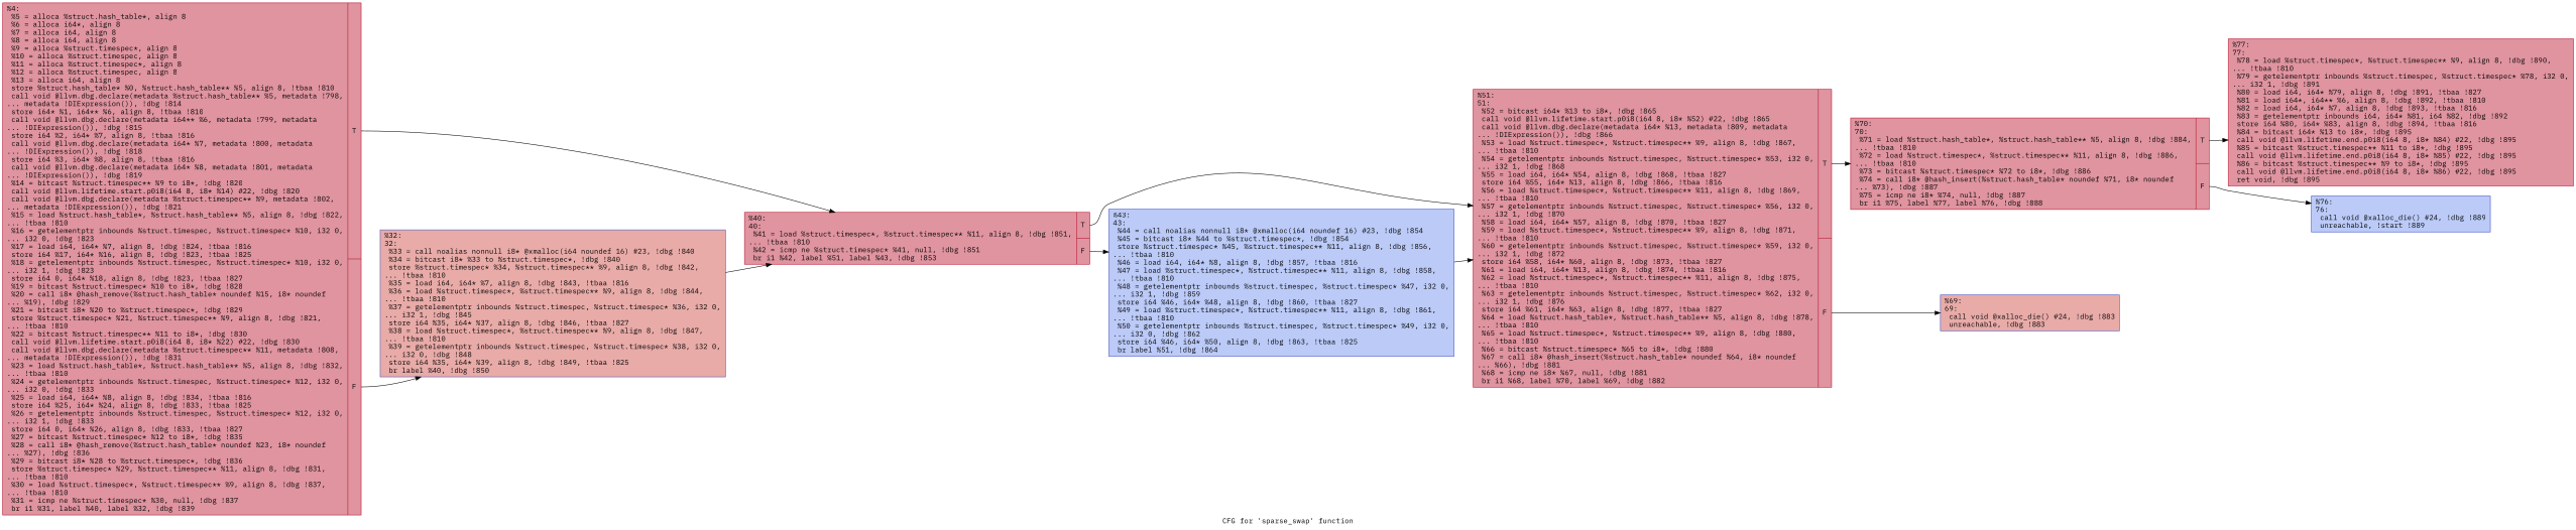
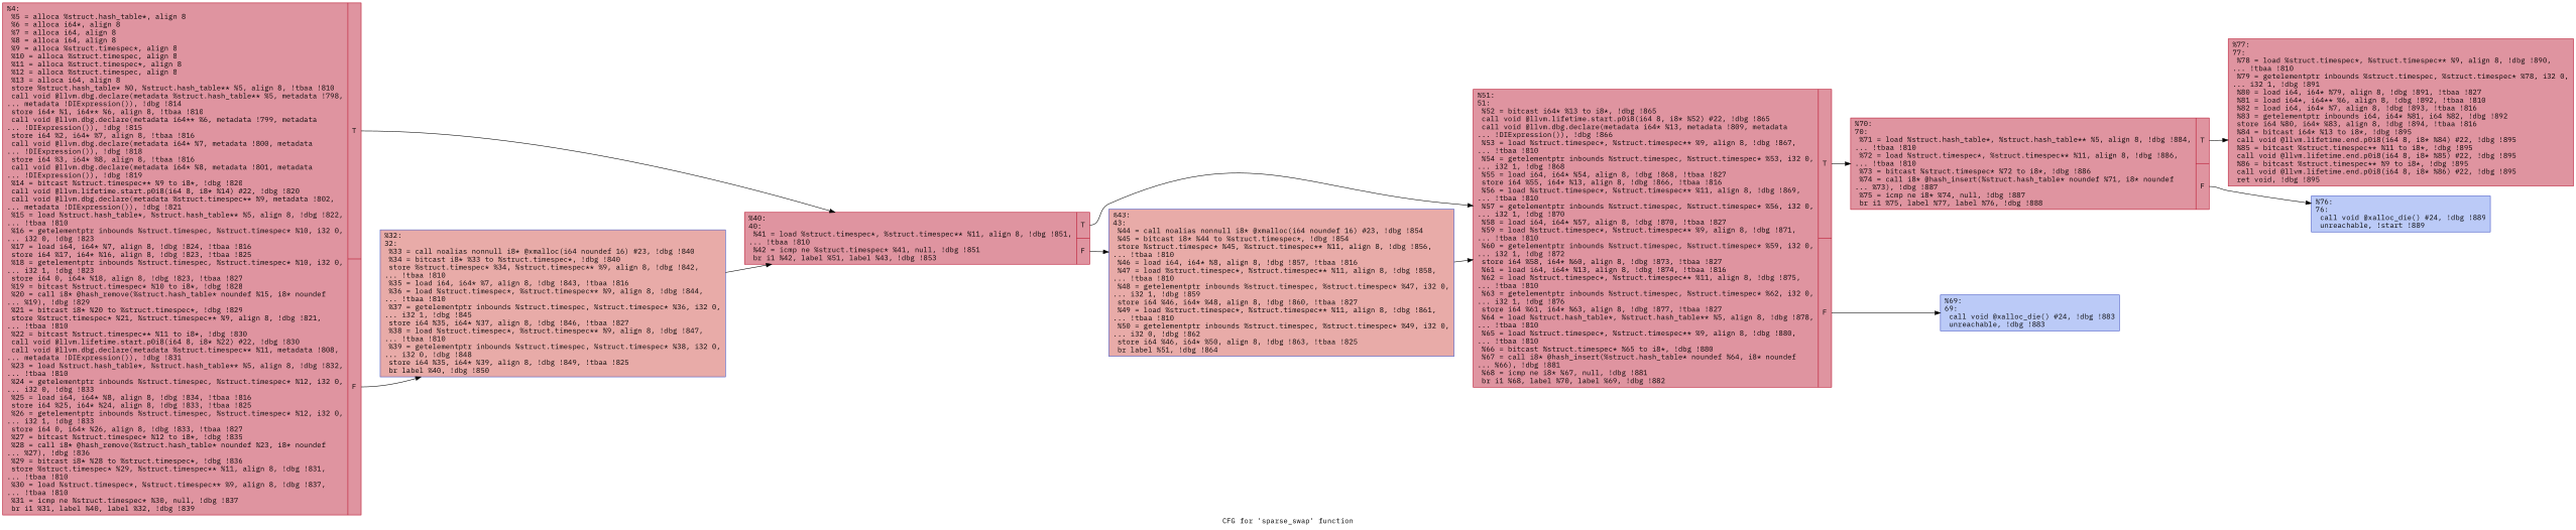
  digraph {
    fontname="IBM Plex Mono"
    label="CFG for 'sparse_swap' function"
    rankdir=LR
    node [color="#b70d28ff" fillcolor="#b70d2870" fontname="IBM Plex Mono" shape=record style=filled]
    edge [fontname="IBM Plex Mono" tailport=s0]
    n1 [label="{%4:\l  %5 = alloca %struct.hash_table*, align 8\l  %6 = alloca i64*, align 8\l  %7 = alloca i64, align 8\l  %8 = alloca i64, align 8\l  %9 = alloca %struct.timespec*, align 8\l  %10 = alloca %struct.timespec, align 8\l  %11 = alloca %struct.timespec*, align 8\l  %12 = alloca %struct.timespec, align 8\l  %13 = alloca i64, align 8\l  store %struct.hash_table* %0, %struct.hash_table** %5, align 8, !tbaa !810\l  call void @llvm.dbg.declare(metadata %struct.hash_table** %5, metadata !798,\l... metadata !DIExpression()), !dbg !814\l  store i64* %1, i64** %6, align 8, !tbaa !810\l  call void @llvm.dbg.declare(metadata i64** %6, metadata !799, metadata\l... !DIExpression()), !dbg !815\l  store i64 %2, i64* %7, align 8, !tbaa !816\l  call void @llvm.dbg.declare(metadata i64* %7, metadata !800, metadata\l... !DIExpression()), !dbg !818\l  store i64 %3, i64* %8, align 8, !tbaa !816\l  call void @llvm.dbg.declare(metadata i64* %8, metadata !801, metadata\l... !DIExpression()), !dbg !819\l  %14 = bitcast %struct.timespec** %9 to i8*, !dbg !820\l  call void @llvm.lifetime.start.p0i8(i64 8, i8* %14) #22, !dbg !820\l  call void @llvm.dbg.declare(metadata %struct.timespec** %9, metadata !802,\l... metadata !DIExpression()), !dbg !821\l  %15 = load %struct.hash_table*, %struct.hash_table** %5, align 8, !dbg !822,\l... !tbaa !810\l  %16 = getelementptr inbounds %struct.timespec, %struct.timespec* %10, i32 0,\l... i32 0, !dbg !823\l  %17 = load i64, i64* %7, align 8, !dbg !824, !tbaa !816\l  store i64 %17, i64* %16, align 8, !dbg !823, !tbaa !825\l  %18 = getelementptr inbounds %struct.timespec, %struct.timespec* %10, i32 0,\l... i32 1, !dbg !823\l  store i64 0, i64* %18, align 8, !dbg !823, !tbaa !827\l  %19 = bitcast %struct.timespec* %10 to i8*, !dbg !828\l  %20 = call i8* @hash_remove(%struct.hash_table* noundef %15, i8* noundef\l... %19), !dbg !829\l  %21 = bitcast i8* %20 to %struct.timespec*, !dbg !829\l  store %struct.timespec* %21, %struct.timespec** %9, align 8, !dbg !821,\l... !tbaa !810\l  %22 = bitcast %struct.timespec** %11 to i8*, !dbg !830\l  call void @llvm.lifetime.start.p0i8(i64 8, i8* %22) #22, !dbg !830\l  call void @llvm.dbg.declare(metadata %struct.timespec** %11, metadata !808,\l... metadata !DIExpression()), !dbg !831\l  %23 = load %struct.hash_table*, %struct.hash_table** %5, align 8, !dbg !832,\l... !tbaa !810\l  %24 = getelementptr inbounds %struct.timespec, %struct.timespec* %12, i32 0,\l... i32 0, !dbg !833\l  %25 = load i64, i64* %8, align 8, !dbg !834, !tbaa !816\l  store i64 %25, i64* %24, align 8, !dbg !833, !tbaa !825\l  %26 = getelementptr inbounds %struct.timespec, %struct.timespec* %12, i32 0,\l... i32 1, !dbg !833\l  store i64 0, i64* %26, align 8, !dbg !833, !tbaa !827\l  %27 = bitcast %struct.timespec* %12 to i8*, !dbg !835\l  %28 = call i8* @hash_remove(%struct.hash_table* noundef %23, i8* noundef\l... %27), !dbg !836\l  %29 = bitcast i8* %28 to %struct.timespec*, !dbg !836\l  store %struct.timespec* %29, %struct.timespec** %11, align 8, !dbg !831,\l... !tbaa !810\l  %30 = load %struct.timespec*, %struct.timespec** %9, align 8, !dbg !837,\l... !tbaa !810\l  %31 = icmp ne %struct.timespec* %30, null, !dbg !837\l  br i1 %31, label %40, label %32, !dbg !839\l|{<s0>T|<s1>F}}"]
    n2 [label="{%40:\l40:                                               \l  %41 = load %struct.timespec*, %struct.timespec** %11, align 8, !dbg !851,\l... !tbaa !810\l  %42 = icmp ne %struct.timespec* %41, null, !dbg !851\l  br i1 %42, label %51, label %43, !dbg !853\l|{<s0>T|<s1>F}}"]
    n3 [color="#3d50c3ff" fillcolor="#cc403a70" label="{%32:\l32:                                               \l  %33 = call noalias nonnull i8* @xmalloc(i64 noundef 16) #23, !dbg !840\l  %34 = bitcast i8* %33 to %struct.timespec*, !dbg !840\l  store %struct.timespec* %34, %struct.timespec** %9, align 8, !dbg !842,\l... !tbaa !810\l  %35 = load i64, i64* %7, align 8, !dbg !843, !tbaa !816\l  %36 = load %struct.timespec*, %struct.timespec** %9, align 8, !dbg !844,\l... !tbaa !810\l  %37 = getelementptr inbounds %struct.timespec, %struct.timespec* %36, i32 0,\l... i32 1, !dbg !845\l  store i64 %35, i64* %37, align 8, !dbg !846, !tbaa !827\l  %38 = load %struct.timespec*, %struct.timespec** %9, align 8, !dbg !847,\l... !tbaa !810\l  %39 = getelementptr inbounds %struct.timespec, %struct.timespec* %38, i32 0,\l... i32 0, !dbg !848\l  store i64 %35, i64* %39, align 8, !dbg !849, !tbaa !825\l  br label %40, !dbg !850\l}"]
    n4 [label="{%51:\l51:                                               \l  %52 = bitcast i64* %13 to i8*, !dbg !865\l  call void @llvm.lifetime.start.p0i8(i64 8, i8* %52) #22, !dbg !865\l  call void @llvm.dbg.declare(metadata i64* %13, metadata !809, metadata\l... !DIExpression()), !dbg !866\l  %53 = load %struct.timespec*, %struct.timespec** %9, align 8, !dbg !867,\l... !tbaa !810\l  %54 = getelementptr inbounds %struct.timespec, %struct.timespec* %53, i32 0,\l... i32 1, !dbg !868\l  %55 = load i64, i64* %54, align 8, !dbg !868, !tbaa !827\l  store i64 %55, i64* %13, align 8, !dbg !866, !tbaa !816\l  %56 = load %struct.timespec*, %struct.timespec** %11, align 8, !dbg !869,\l... !tbaa !810\l  %57 = getelementptr inbounds %struct.timespec, %struct.timespec* %56, i32 0,\l... i32 1, !dbg !870\l  %58 = load i64, i64* %57, align 8, !dbg !870, !tbaa !827\l  %59 = load %struct.timespec*, %struct.timespec** %9, align 8, !dbg !871,\l... !tbaa !810\l  %60 = getelementptr inbounds %struct.timespec, %struct.timespec* %59, i32 0,\l... i32 1, !dbg !872\l  store i64 %58, i64* %60, align 8, !dbg !873, !tbaa !827\l  %61 = load i64, i64* %13, align 8, !dbg !874, !tbaa !816\l  %62 = load %struct.timespec*, %struct.timespec** %11, align 8, !dbg !875,\l... !tbaa !810\l  %63 = getelementptr inbounds %struct.timespec, %struct.timespec* %62, i32 0,\l... i32 1, !dbg !876\l  store i64 %61, i64* %63, align 8, !dbg !877, !tbaa !827\l  %64 = load %struct.hash_table*, %struct.hash_table** %5, align 8, !dbg !878,\l... !tbaa !810\l  %65 = load %struct.timespec*, %struct.timespec** %9, align 8, !dbg !880,\l... !tbaa !810\l  %66 = bitcast %struct.timespec* %65 to i8*, !dbg !880\l  %67 = call i8* @hash_insert(%struct.hash_table* noundef %64, i8* noundef\l... %66), !dbg !881\l  %68 = icmp ne i8* %67, null, !dbg !881\l  br i1 %68, label %70, label %69, !dbg !882\l|{<s0>T|<s1>F}}"]
-   n5 [color="#3d50c3ff" fillcolor="#6687ed70" label="{%43:\l43:                                               \l  %44 = call noalias nonnull i8* @xmalloc(i64 noundef 16) #23, !dbg !854\l  %45 = bitcast i8* %44 to %struct.timespec*, !dbg !854\l  store %struct.timespec* %45, %struct.timespec** %11, align 8, !dbg !856,\l... !tbaa !810\l  %46 = load i64, i64* %8, align 8, !dbg !857, !tbaa !816\l  %47 = load %struct.timespec*, %struct.timespec** %11, align 8, !dbg !858,\l... !tbaa !810\l  %48 = getelementptr inbounds %struct.timespec, %struct.timespec* %47, i32 0,\l... i32 1, !dbg !859\l  store i64 %46, i64* %48, align 8, !dbg !860, !tbaa !827\l  %49 = load %struct.timespec*, %struct.timespec** %11, align 8, !dbg !861,\l... !tbaa !810\l  %50 = getelementptr inbounds %struct.timespec, %struct.timespec* %49, i32 0,\l... i32 0, !dbg !862\l  store i64 %46, i64* %50, align 8, !dbg !863, !tbaa !825\l  br label %51, !dbg !864\l}"]
+   n5 [color="#3d50c3ff" fillcolor="#cc403a70" label="{%43:\l43:                                               \l  %44 = call noalias nonnull i8* @xmalloc(i64 noundef 16) #23, !dbg !854\l  %45 = bitcast i8* %44 to %struct.timespec*, !dbg !854\l  store %struct.timespec* %45, %struct.timespec** %11, align 8, !dbg !856,\l... !tbaa !810\l  %46 = load i64, i64* %8, align 8, !dbg !857, !tbaa !816\l  %47 = load %struct.timespec*, %struct.timespec** %11, align 8, !dbg !858,\l... !tbaa !810\l  %48 = getelementptr inbounds %struct.timespec, %struct.timespec* %47, i32 0,\l... i32 1, !dbg !859\l  store i64 %46, i64* %48, align 8, !dbg !860, !tbaa !827\l  %49 = load %struct.timespec*, %struct.timespec** %11, align 8, !dbg !861,\l... !tbaa !810\l  %50 = getelementptr inbounds %struct.timespec, %struct.timespec* %49, i32 0,\l... i32 0, !dbg !862\l  store i64 %46, i64* %50, align 8, !dbg !863, !tbaa !825\l  br label %51, !dbg !864\l}"]
    n6 [label="{%70:\l70:                                               \l  %71 = load %struct.hash_table*, %struct.hash_table** %5, align 8, !dbg !884,\l... !tbaa !810\l  %72 = load %struct.timespec*, %struct.timespec** %11, align 8, !dbg !886,\l... !tbaa !810\l  %73 = bitcast %struct.timespec* %72 to i8*, !dbg !886\l  %74 = call i8* @hash_insert(%struct.hash_table* noundef %71, i8* noundef\l... %73), !dbg !887\l  %75 = icmp ne i8* %74, null, !dbg !887\l  br i1 %75, label %77, label %76, !dbg !888\l|{<s0>T|<s1>F}}"]
-   n7 [color="#3d50c3ff" fillcolor="#cc403a70" label="{%69:\l69:                                               \l  call void @xalloc_die() #24, !dbg !883\l  unreachable, !dbg !883\l}"]
+   n7 [color="#3d50c3ff" fillcolor="#6687ed70" label="{%69:\l69:                                               \l  call void @xalloc_die() #24, !dbg !883\l  unreachable, !dbg !883\l}"]
    n8 [label="{%77:\l77:                                               \l  %78 = load %struct.timespec*, %struct.timespec** %9, align 8, !dbg !890,\l... !tbaa !810\l  %79 = getelementptr inbounds %struct.timespec, %struct.timespec* %78, i32 0,\l... i32 1, !dbg !891\l  %80 = load i64, i64* %79, align 8, !dbg !891, !tbaa !827\l  %81 = load i64*, i64** %6, align 8, !dbg !892, !tbaa !810\l  %82 = load i64, i64* %7, align 8, !dbg !893, !tbaa !816\l  %83 = getelementptr inbounds i64, i64* %81, i64 %82, !dbg !892\l  store i64 %80, i64* %83, align 8, !dbg !894, !tbaa !816\l  %84 = bitcast i64* %13 to i8*, !dbg !895\l  call void @llvm.lifetime.end.p0i8(i64 8, i8* %84) #22, !dbg !895\l  %85 = bitcast %struct.timespec** %11 to i8*, !dbg !895\l  call void @llvm.lifetime.end.p0i8(i64 8, i8* %85) #22, !dbg !895\l  %86 = bitcast %struct.timespec** %9 to i8*, !dbg !895\l  call void @llvm.lifetime.end.p0i8(i64 8, i8* %86) #22, !dbg !895\l  ret void, !dbg !895\l}"]
    n9 [color="#3d50c3ff" fillcolor="#6687ed70" label="{%76:\l76:                                               \l  call void @xalloc_die() #24, !dbg !889\l  unreachable, !start !889\l}"]
    n1 -> n2
    n1 -> n3 [tailport=s1]
    n2 -> n4
    n2 -> n5 [tailport=s1]
    n3 -> n2
    n4 -> n6
    n4 -> n7 [tailport=s1]
    n5 -> n4
    n6 -> n8
    n6 -> n9 [tailport=s1]
  }
